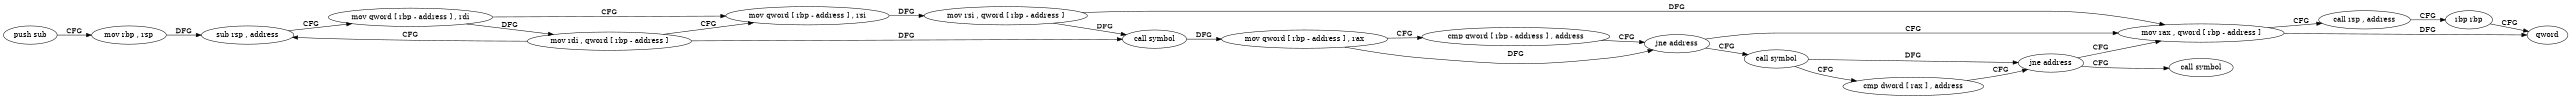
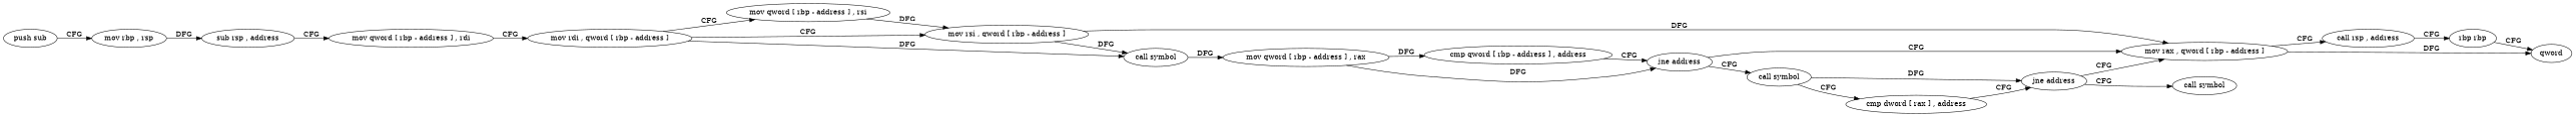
  digraph {
    rankdir=LR
    n1 [label="push sub"]
    n2 [label="mov rbp , rsp"]
    n3 [label="sub rsp , address"]
    n4 [label="mov qword [ rbp - address ] , rdi"]
    n5 [label="mov qword [ rbp - address ] , rsi"]
    n6 [label="mov rdi , qword [ rbp - address ]"]
    n7 [label="mov rsi , qword [ rbp - address ]"]
    n8 [label="call symbol"]
    n9 [label="mov rax , qword [ rbp - address ]"]
    n10 [label="mov qword [ rbp - address ] , rax"]
    n11 [label="cmp qword [ rbp - address ] , address"]
    n12 [label="jne address"]
    n13 [label="call symbol"]
    n14 [label="call rsp , address"]
    n15 [label=qword]
    n16 [label="cmp dword [ rax ] , address"]
    n17 [label="jne address"]
    n18 [label="rbp rbp"]
    n19 [label="call symbol"]
    n1 -> n2 [label=CFG]
    n2 -> n3 [label=DFG]
    n3 -> n4 [label=CFG]
-   n4 -> n5 [label=CFG]
-   n4 -> n6 [label=DFG]
+   n4 -> n6 [label=CFG]
    n5 -> n7 [label=DFG]
    n6 -> n5 [label=CFG]
-   n6 -> n3 [label=CFG]
+   n6 -> n7 [label=CFG]
    n6 -> n8 [label=DFG]
    n7 -> n8 [label=DFG]
    n7 -> n9 [label=DFG]
    n8 -> n10 [label=DFG]
    n9 -> n14 [label=CFG]
    n9 -> n15 [label=DFG]
-   n10 -> n11 [label=CFG]
+   n10 -> n11 [label=DFG]
    n10 -> n12 [label=DFG]
    n11 -> n12 [label=CFG]
    n12 -> n9 [label=CFG]
    n12 -> n13 [label=CFG]
    n13 -> n16 [label=CFG]
    n13 -> n17 [label=DFG]
    n14 -> n18 [label=CFG]
    n16 -> n17 [label=CFG]
    n17 -> n9 [label=CFG]
    n17 -> n19 [label=CFG]
    n18 -> n15 [label=CFG]
  }
